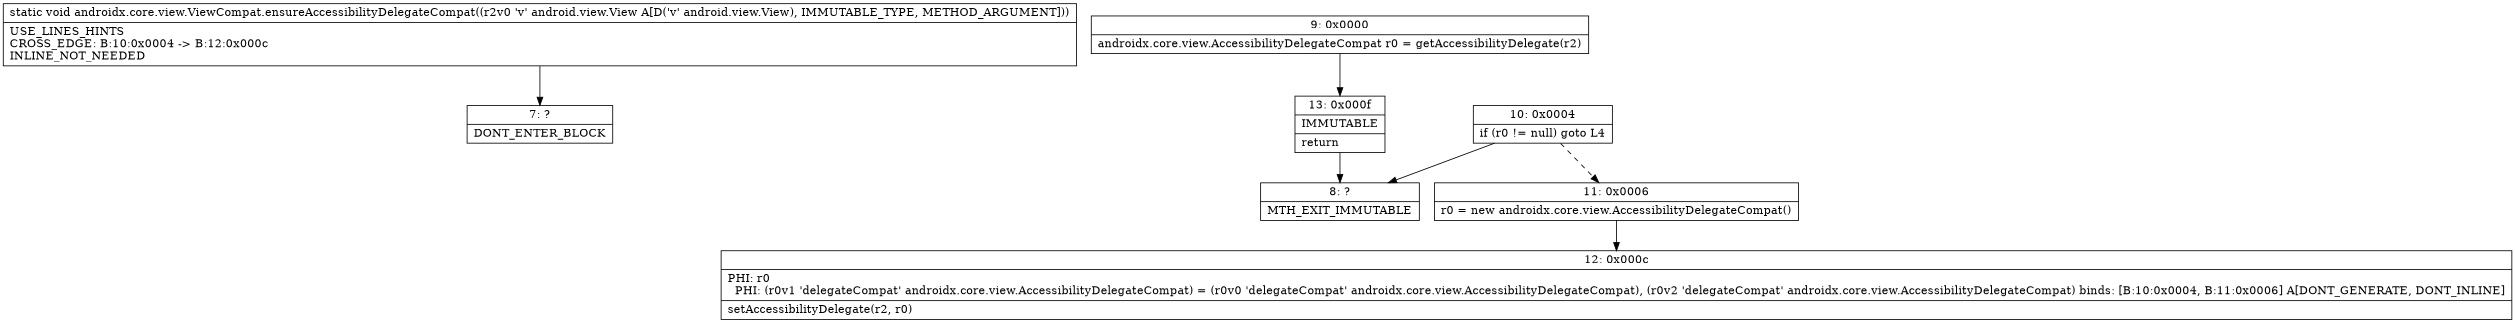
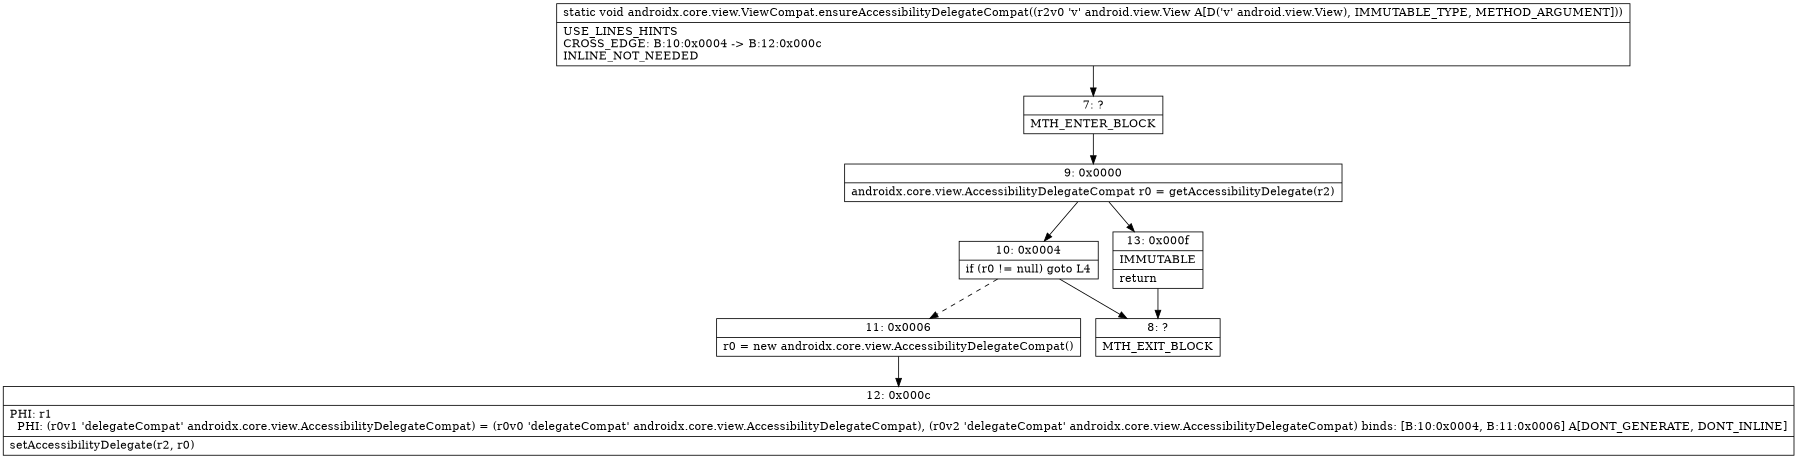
  digraph {
    node [shape=record]
-   n1 [label="{7\:\ ?|DONT_ENTER_BLOCK\l}"]
+   n1 [label="{7\:\ ?|MTH_ENTER_BLOCK\l}"]
    n2 [label="{9\:\ 0x0000|androidx.core.view.AccessibilityDelegateCompat r0 = getAccessibilityDelegate(r2)\l}"]
    n3 [label="{10\:\ 0x0004|if (r0 != null) goto L4\l}"]
    n4 [label="{13\:\ 0x000f|IMMUTABLE\l|return\l}"]
    n5 [label="{11\:\ 0x0006|r0 = new androidx.core.view.AccessibilityDelegateCompat()\l}"]
-   n6 [label="{8\:\ ?|MTH_EXIT_IMMUTABLE\l}"]
-   n7 [label="{12\:\ 0x000c|PHI: r0 \l  PHI: (r0v1 'delegateCompat' androidx.core.view.AccessibilityDelegateCompat) = (r0v0 'delegateCompat' androidx.core.view.AccessibilityDelegateCompat), (r0v2 'delegateCompat' androidx.core.view.AccessibilityDelegateCompat) binds: [B:10:0x0004, B:11:0x0006] A[DONT_GENERATE, DONT_INLINE]\l|setAccessibilityDelegate(r2, r0)\l}"]
+   n6 [label="{8\:\ ?|MTH_EXIT_BLOCK\l}"]
+   n7 [label="{12\:\ 0x000c|PHI: r1 \l  PHI: (r0v1 'delegateCompat' androidx.core.view.AccessibilityDelegateCompat) = (r0v0 'delegateCompat' androidx.core.view.AccessibilityDelegateCompat), (r0v2 'delegateCompat' androidx.core.view.AccessibilityDelegateCompat) binds: [B:10:0x0004, B:11:0x0006] A[DONT_GENERATE, DONT_INLINE]\l|setAccessibilityDelegate(r2, r0)\l}"]
    n8 [label="{static void androidx.core.view.ViewCompat.ensureAccessibilityDelegateCompat((r2v0 'v' android.view.View A[D('v' android.view.View), IMMUTABLE_TYPE, METHOD_ARGUMENT]))  | USE_LINES_HINTS\lCROSS_EDGE: B:10:0x0004 \-\> B:12:0x000c\lINLINE_NOT_NEEDED\l}"]
+   n1 -> n2
+   n2 -> n3
    n2 -> n4
    n3 -> n5 [style=dashed]
    n3 -> n6
    n4 -> n6
    n5 -> n7
    n8 -> n1
  }
